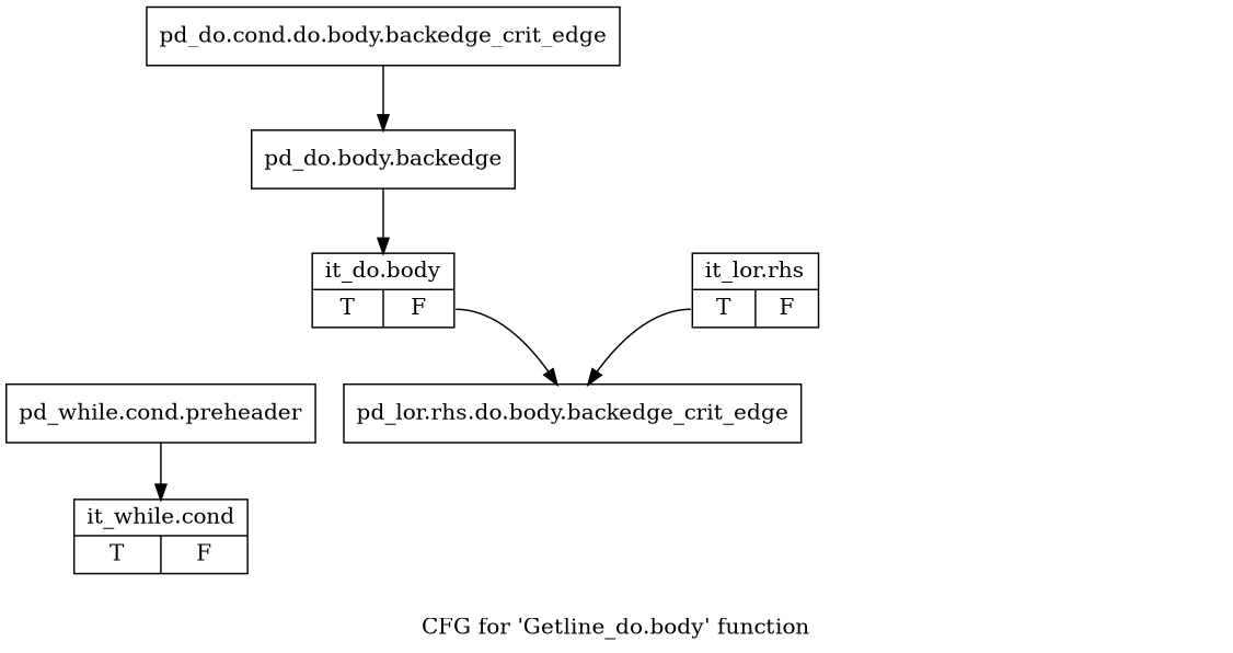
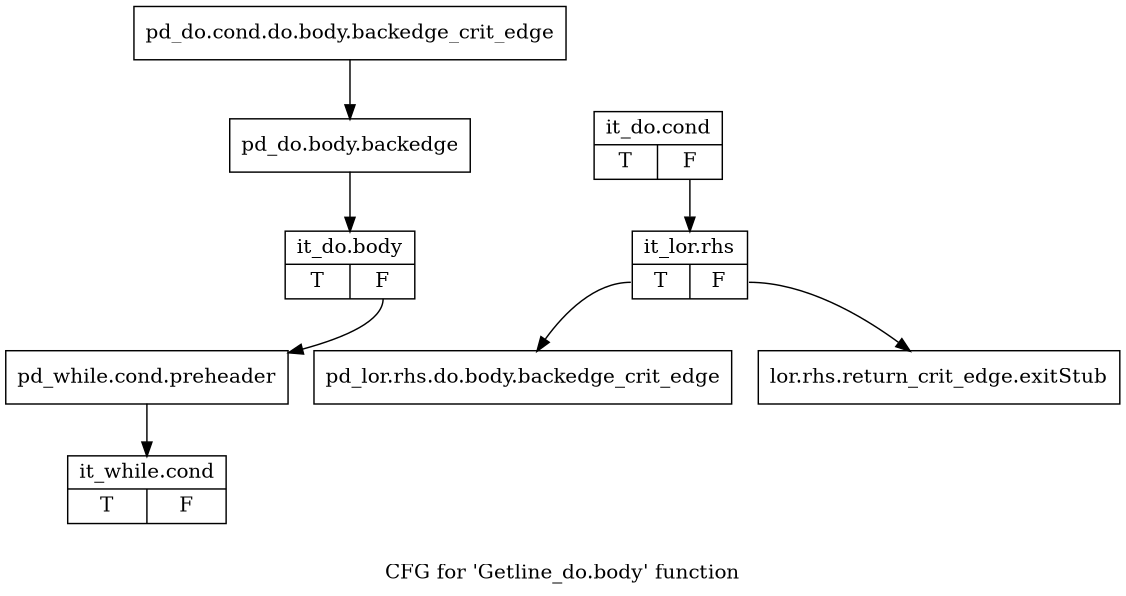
  digraph {
    label="CFG for 'Getline_do.body' function"
    node [shape=record]
    n1 [label="{it_do.body|{<s0>T|<s1>F}}"]
    n2 [label="{pd_while.cond.preheader}"]
    n3 [label="{it_while.cond|{<s0>T|<s1>F}}"]
+   n4 [label="{lor.rhs.return_crit_edge.exitStub}"]
+   n5 [label="{it_do.cond|{<s0>T|<s1>F}}"]
    n6 [label="{it_lor.rhs|{<s0>T|<s1>F}}"]
    n7 [label="{pd_do.cond.do.body.backedge_crit_edge}"]
    n8 [label="{pd_do.body.backedge}"]
    n9 [label="{pd_lor.rhs.do.body.backedge_crit_edge}"]
-   n1 -> n9 [tailport=s1]
+   n1 -> n2 [tailport=s1]
    n2 -> n3
+   n5 -> n6 [tailport=s1]
+   n6 -> n4 [tailport=s1]
    n6 -> n9 [tailport=s0]
    n7 -> n8
    n8 -> n1
  }
